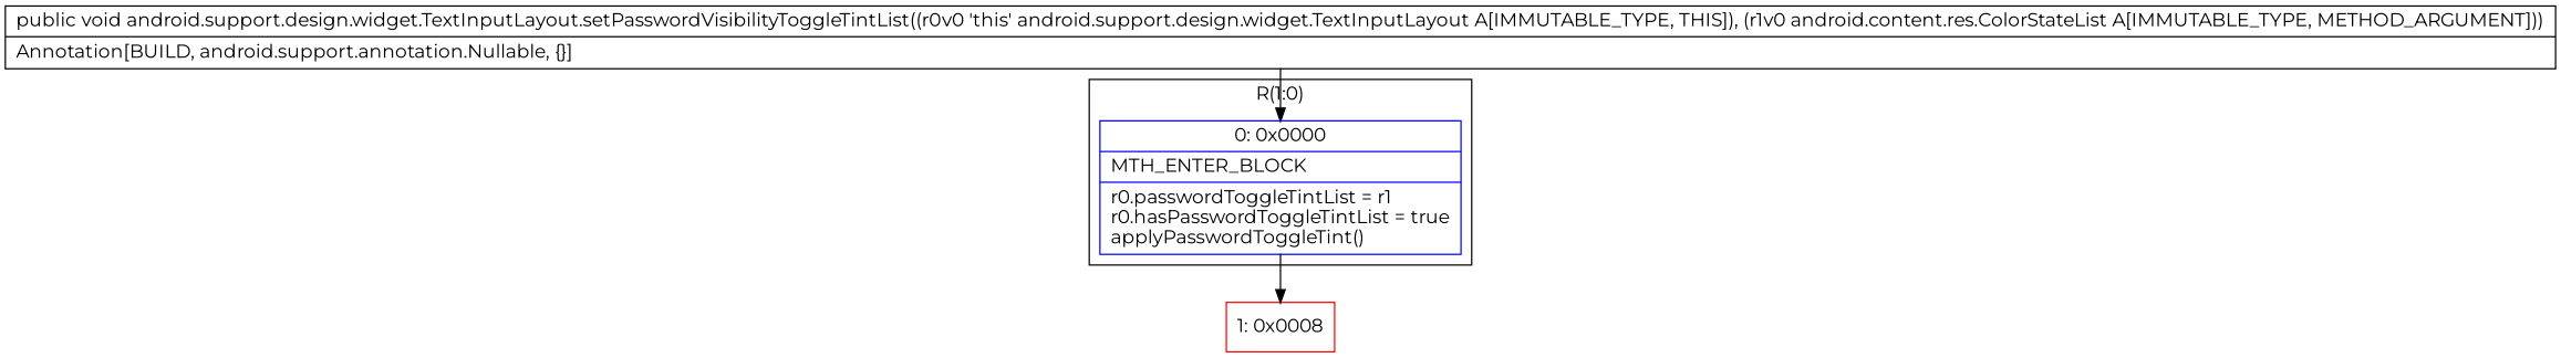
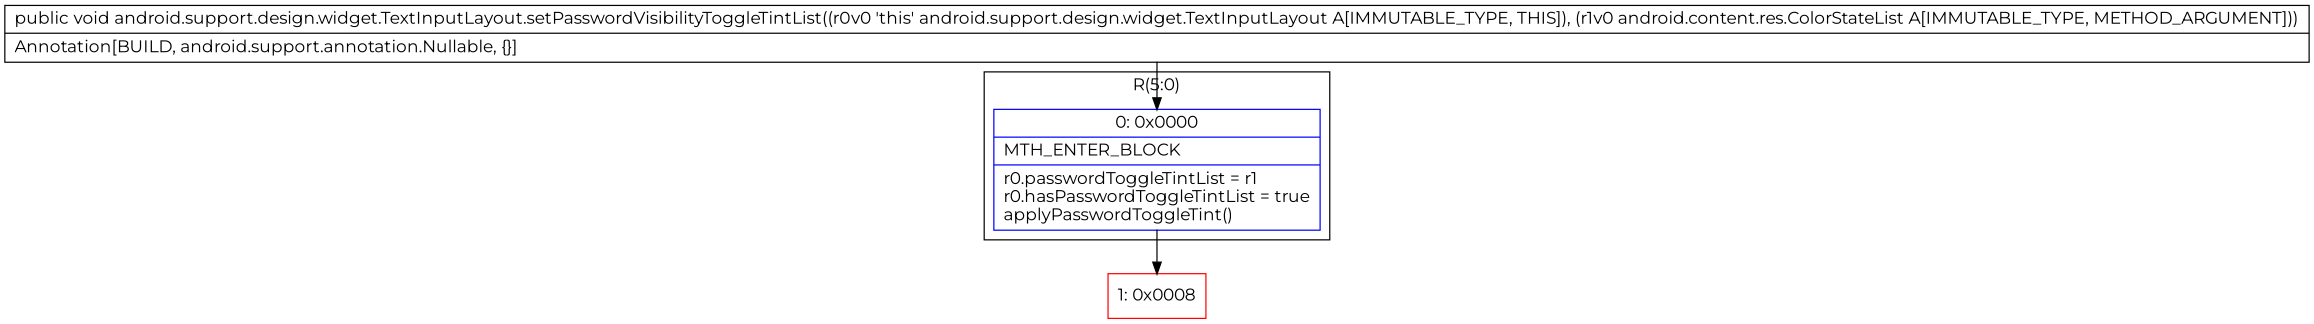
  digraph {
    fontname=Montserrat
    node [shape=record fontname=Montserrat]
    edge [fontname=Montserrat]
    n1 [color=blue label="{0\:\ 0x0000|MTH_ENTER_BLOCK\l|r0.passwordToggleTintList = r1\lr0.hasPasswordToggleTintList = true\lapplyPasswordToggleTint()\l}"]
    n2 [color=red label="{1\:\ 0x0008}"]
    n3 [label="{public void android.support.design.widget.TextInputLayout.setPasswordVisibilityToggleTintList((r0v0 'this' android.support.design.widget.TextInputLayout A[IMMUTABLE_TYPE, THIS]), (r1v0 android.content.res.ColorStateList A[IMMUTABLE_TYPE, METHOD_ARGUMENT]))  | Annotation[BUILD, android.support.annotation.Nullable, \{\}]\l}"]
    subgraph cluster_1 {
-     label="R(1:0)"
+     label="R(5:0)"
      n1
    }
    n1 -> n2
    n3 -> n1
  }
